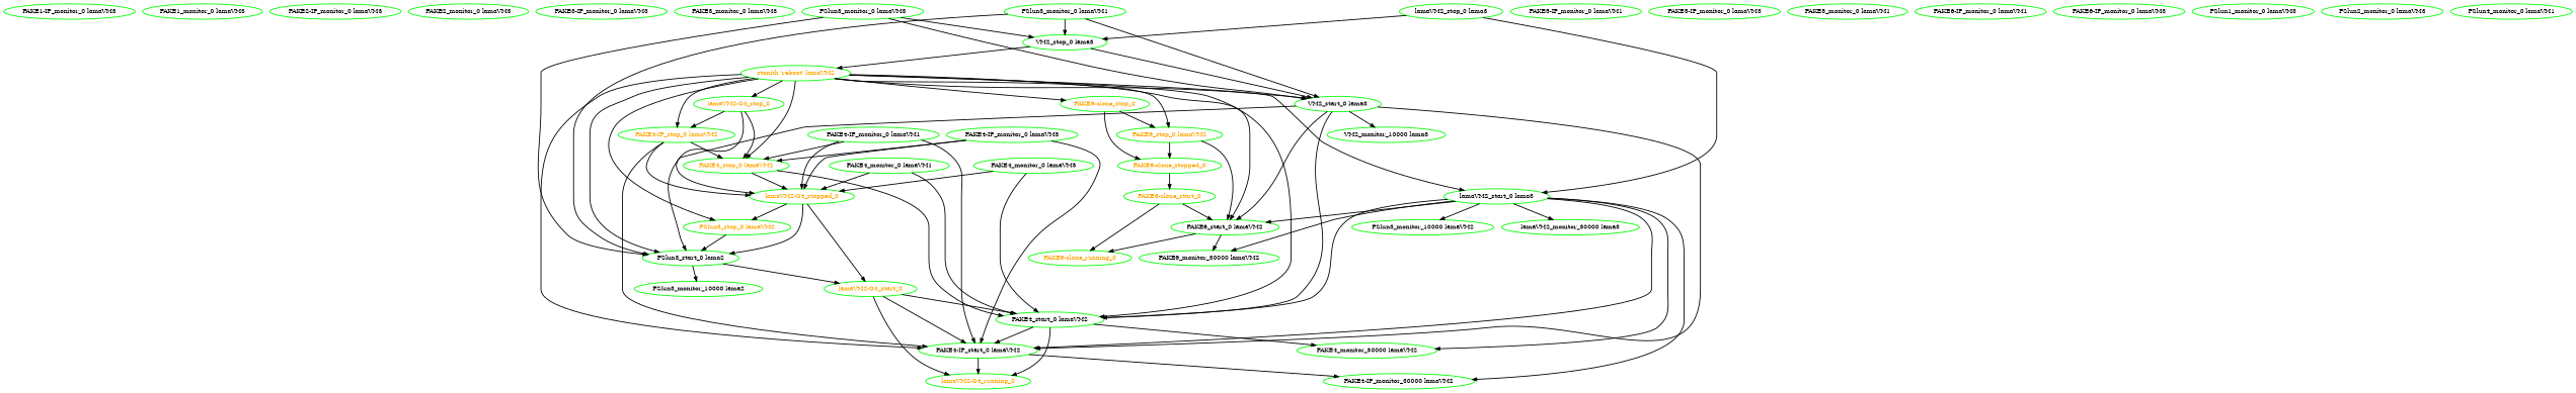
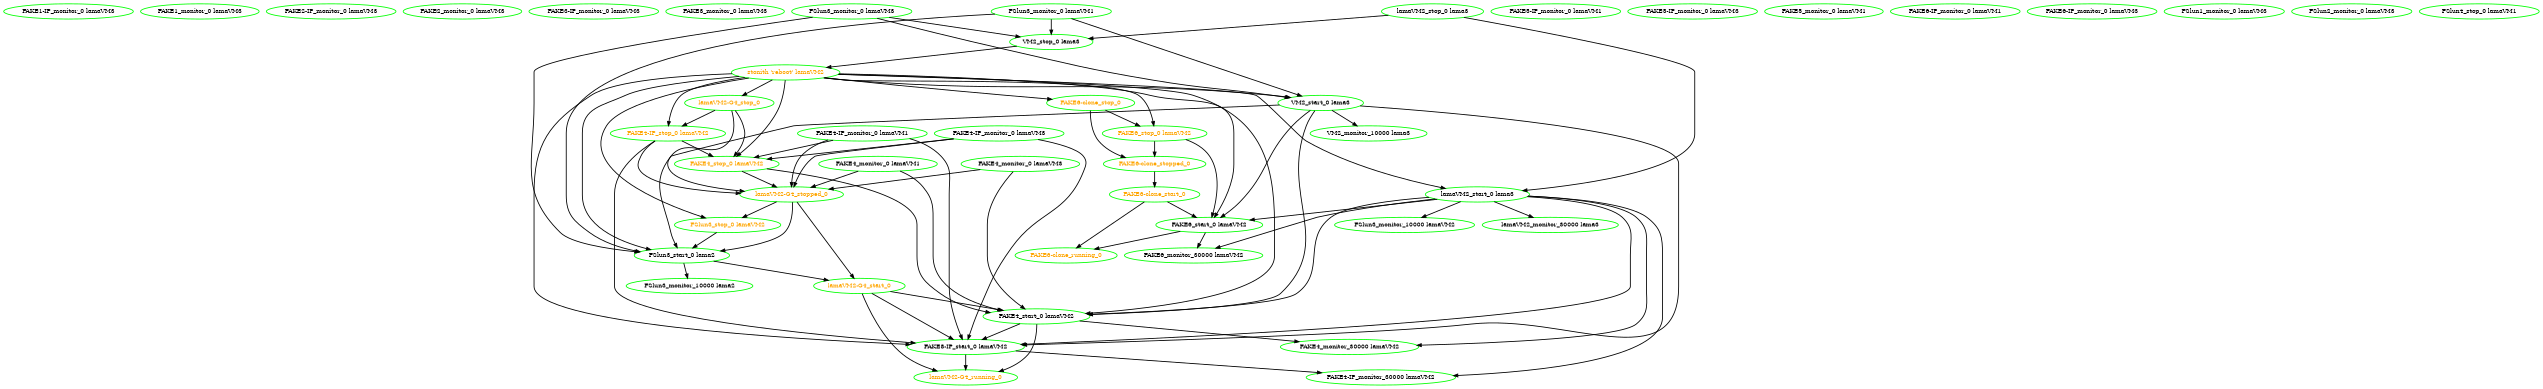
  digraph {
    node [color=green fontcolor=black style=bold]
    edge [style=bold]
    "FAKE1-IP_monitor_0 lamaVM3"
    "FAKE1_monitor_0 lamaVM3"
    "FAKE2-IP_monitor_0 lamaVM3"
    "FAKE2_monitor_0 lamaVM3"
    "FAKE3-IP_monitor_0 lamaVM3"
    "FAKE3_monitor_0 lamaVM3"
    "FAKE4-IP_monitor_0 lamaVM1"
-   "FAKE4-IP_start_0 lamaVM2"
+   "FAKE4-IP_start_0 lamaVM2" [label="FAKE8-IP_start_0 lamaVM2"]
    "FAKE4_stop_0 lamaVM2" [fontcolor=orange]
    "lamaVM2-G4_stopped_0" [fontcolor=orange]
    "FAKE4-IP_monitor_30000 lamaVM2"
    "lamaVM2-G4_running_0" [fontcolor=orange]
    "FAKE4_start_0 lamaVM2"
    "FSlun3_start_0 lama2"
    "lamaVM2-G4_start_0" [fontcolor=orange]
    "FSlun3_stop_0 lamaVM2" [fontcolor=orange]
    "FAKE4_monitor_30000 lamaVM2"
    "FSlun3_monitor_10000 lama2"
    "FAKE4-IP_monitor_0 lamaVM3"
    "FAKE4-IP_stop_0 lamaVM2" [fontcolor=orange]
    "FAKE4_monitor_0 lamaVM1"
    "FAKE4_monitor_0 lamaVM3"
    "FAKE5-IP_monitor_0 lamaVM1"
    "FAKE5-IP_monitor_0 lamaVM3"
    "FAKE5_monitor_0 lamaVM1"
    "FAKE6-IP_monitor_0 lamaVM1"
    "FAKE6-IP_monitor_0 lamaVM3"
    "FAKE6-clone_running_0" [fontcolor=orange]
    "FAKE6-clone_start_0" [fontcolor=orange]
    "FAKE6_start_0 lamaVM2"
    "FAKE6_monitor_30000 lamaVM2"
    "FAKE6-clone_stop_0" [fontcolor=orange]
    "FAKE6-clone_stopped_0" [fontcolor=orange]
    "FAKE6_stop_0 lamaVM2" [fontcolor=orange]
    "FSlun1_monitor_0 lamaVM3"
    "FSlun2_monitor_0 lamaVM3"
    "FSlun3_monitor_0 lamaVM1"
    "VM2_start_0 lama3"
    "VM2_stop_0 lama3"
    "VM2_monitor_10000 lama3"
    "stonith 'reboot' lamaVM2" [fontcolor=orange]
    "lamaVM2_start_0 lama3"
    "FSlun3_monitor_10000 lamaVM2"
    "lamaVM2_monitor_30000 lama3"
    "lamaVM2-G4_stop_0" [fontcolor=orange]
    "FSlun3_monitor_0 lamaVM3"
-   "FSlun4_monitor_0 lamaVM1"
+   "FSlun4_monitor_0 lamaVM1" [label="FSlun4_stop_0 lamaVM1"]
    "lamaVM2_stop_0 lama3"
    "FAKE4-IP_monitor_0 lamaVM1" -> "FAKE4-IP_start_0 lamaVM2"
    "FAKE4-IP_monitor_0 lamaVM1" -> "FAKE4_stop_0 lamaVM2"
    "FAKE4-IP_monitor_0 lamaVM1" -> "lamaVM2-G4_stopped_0"
    "FAKE4-IP_start_0 lamaVM2" -> "FAKE4-IP_monitor_30000 lamaVM2"
    "FAKE4-IP_start_0 lamaVM2" -> "lamaVM2-G4_running_0"
    "FAKE4_stop_0 lamaVM2" -> "lamaVM2-G4_stopped_0"
    "FAKE4_stop_0 lamaVM2" -> "FAKE4_start_0 lamaVM2"
    "lamaVM2-G4_stopped_0" -> "FSlun3_start_0 lama2"
    "lamaVM2-G4_stopped_0" -> "lamaVM2-G4_start_0"
    "lamaVM2-G4_stopped_0" -> "FSlun3_stop_0 lamaVM2"
    "FAKE4_start_0 lamaVM2" -> "FAKE4-IP_start_0 lamaVM2"
    "FAKE4_start_0 lamaVM2" -> "lamaVM2-G4_running_0"
    "FAKE4_start_0 lamaVM2" -> "FAKE4_monitor_30000 lamaVM2"
    "FSlun3_start_0 lama2" -> "lamaVM2-G4_start_0"
    "FSlun3_start_0 lama2" -> "FSlun3_monitor_10000 lama2"
    "lamaVM2-G4_start_0" -> "FAKE4-IP_start_0 lamaVM2"
    "lamaVM2-G4_start_0" -> "lamaVM2-G4_running_0"
    "lamaVM2-G4_start_0" -> "FAKE4_start_0 lamaVM2"
    "FSlun3_stop_0 lamaVM2" -> "FSlun3_start_0 lama2"
    "FAKE4-IP_monitor_0 lamaVM3" -> "FAKE4-IP_start_0 lamaVM2"
    "FAKE4-IP_monitor_0 lamaVM3" -> "FAKE4_stop_0 lamaVM2"
    "FAKE4-IP_monitor_0 lamaVM3" -> "lamaVM2-G4_stopped_0"
    "FAKE4-IP_stop_0 lamaVM2" -> "FAKE4-IP_start_0 lamaVM2"
    "FAKE4-IP_stop_0 lamaVM2" -> "FAKE4_stop_0 lamaVM2"
    "FAKE4-IP_stop_0 lamaVM2" -> "lamaVM2-G4_stopped_0"
    "FAKE4_monitor_0 lamaVM1" -> "lamaVM2-G4_stopped_0"
    "FAKE4_monitor_0 lamaVM1" -> "FAKE4_start_0 lamaVM2"
    "FAKE4_monitor_0 lamaVM3" -> "lamaVM2-G4_stopped_0"
    "FAKE4_monitor_0 lamaVM3" -> "FAKE4_start_0 lamaVM2"
    "FAKE6-clone_start_0" -> "FAKE6-clone_running_0"
    "FAKE6-clone_start_0" -> "FAKE6_start_0 lamaVM2"
    "FAKE6_start_0 lamaVM2" -> "FAKE6-clone_running_0"
    "FAKE6_start_0 lamaVM2" -> "FAKE6_monitor_30000 lamaVM2"
    "FAKE6-clone_stop_0" -> "FAKE6-clone_stopped_0"
    "FAKE6-clone_stop_0" -> "FAKE6_stop_0 lamaVM2"
    "FAKE6-clone_stopped_0" -> "FAKE6-clone_start_0"
    "FAKE6_stop_0 lamaVM2" -> "FAKE6_start_0 lamaVM2"
    "FAKE6_stop_0 lamaVM2" -> "FAKE6-clone_stopped_0"
    "FSlun3_monitor_0 lamaVM1" -> "FSlun3_start_0 lama2"
    "FSlun3_monitor_0 lamaVM1" -> "VM2_start_0 lama3"
    "FSlun3_monitor_0 lamaVM1" -> "VM2_stop_0 lama3"
    "VM2_start_0 lama3" -> "FAKE4-IP_start_0 lamaVM2"
    "VM2_start_0 lama3" -> "FAKE4_start_0 lamaVM2"
    "VM2_start_0 lama3" -> "FSlun3_start_0 lama2"
    "VM2_start_0 lama3" -> "FAKE6_start_0 lamaVM2"
    "VM2_start_0 lama3" -> "VM2_monitor_10000 lama3"
-   "VM2_stop_0 lama3" -> "VM2_start_0 lama3"
    "VM2_stop_0 lama3" -> "stonith 'reboot' lamaVM2"
    "stonith 'reboot' lamaVM2" -> "FAKE4-IP_start_0 lamaVM2"
    "stonith 'reboot' lamaVM2" -> "FAKE4_stop_0 lamaVM2"
    "stonith 'reboot' lamaVM2" -> "FAKE4_start_0 lamaVM2"
    "stonith 'reboot' lamaVM2" -> "FSlun3_start_0 lama2"
    "stonith 'reboot' lamaVM2" -> "FSlun3_stop_0 lamaVM2"
    "stonith 'reboot' lamaVM2" -> "FAKE4-IP_stop_0 lamaVM2"
    "stonith 'reboot' lamaVM2" -> "FAKE6_start_0 lamaVM2"
    "stonith 'reboot' lamaVM2" -> "FAKE6-clone_stop_0"
    "stonith 'reboot' lamaVM2" -> "FAKE6_stop_0 lamaVM2"
    "stonith 'reboot' lamaVM2" -> "VM2_start_0 lama3"
    "stonith 'reboot' lamaVM2" -> "lamaVM2_start_0 lama3"
    "stonith 'reboot' lamaVM2" -> "lamaVM2-G4_stop_0"
    "lamaVM2_start_0 lama3" -> "FAKE4-IP_start_0 lamaVM2"
    "lamaVM2_start_0 lama3" -> "FAKE4-IP_monitor_30000 lamaVM2"
    "lamaVM2_start_0 lama3" -> "FAKE4_start_0 lamaVM2"
    "lamaVM2_start_0 lama3" -> "FAKE4_monitor_30000 lamaVM2"
    "lamaVM2_start_0 lama3" -> "FAKE6_start_0 lamaVM2"
    "lamaVM2_start_0 lama3" -> "FAKE6_monitor_30000 lamaVM2"
    "lamaVM2_start_0 lama3" -> "FSlun3_monitor_10000 lamaVM2"
    "lamaVM2_start_0 lama3" -> "lamaVM2_monitor_30000 lama3"
    "lamaVM2-G4_stop_0" -> "FAKE4_stop_0 lamaVM2"
    "lamaVM2-G4_stop_0" -> "lamaVM2-G4_stopped_0"
    "lamaVM2-G4_stop_0" -> "FAKE4-IP_stop_0 lamaVM2"
    "FSlun3_monitor_0 lamaVM3" -> "FSlun3_start_0 lama2"
    "FSlun3_monitor_0 lamaVM3" -> "VM2_start_0 lama3"
    "FSlun3_monitor_0 lamaVM3" -> "VM2_stop_0 lama3"
    "lamaVM2_stop_0 lama3" -> "VM2_stop_0 lama3"
    "lamaVM2_stop_0 lama3" -> "lamaVM2_start_0 lama3"
  }
